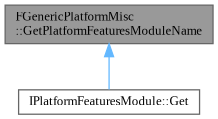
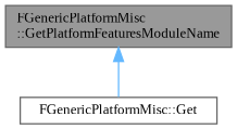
  digraph {
    rankdir=TB
    fontname="Liberation Serif"
    node [fontname="Liberation Serif" fontsize=10 shape=box style=filled]
    n1 [color=gray40 fillcolor=grey60 fontcolor=black height=0.2 label="FGenericPlatformMisc\l::GetPlatformFeaturesModuleName" width=0.4]
-   n2 [color=grey40 fillcolor=white height=0.2 label="IPlatformFeaturesModule::Get" width=0.4]
+   n2 [color=grey40 fillcolor=white height=0.2 label="FGenericPlatformMisc::Get" width=0.4]
    n1 -> n2 [color=steelblue1 dir=back fontname="Liberation Serif" fontsize=10 labelfontname=Helvetica labelfontsize=10 style=solid]
  }
